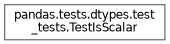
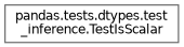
  digraph {
    rankdir=LR
-   n1 [color=grey40 fillcolor=white fontname=Helvetica fontsize=10 height=0.2 label="pandas.tests.dtypes.test\l_tests.TestIsScalar" shape=box style=filled width=0.4]
+   n1 [color=grey40 fillcolor=white fontname=Helvetica fontsize=10 height=0.2 label="pandas.tests.dtypes.test\l_inference.TestIsScalar" shape=box style=filled width=0.4]
  }
